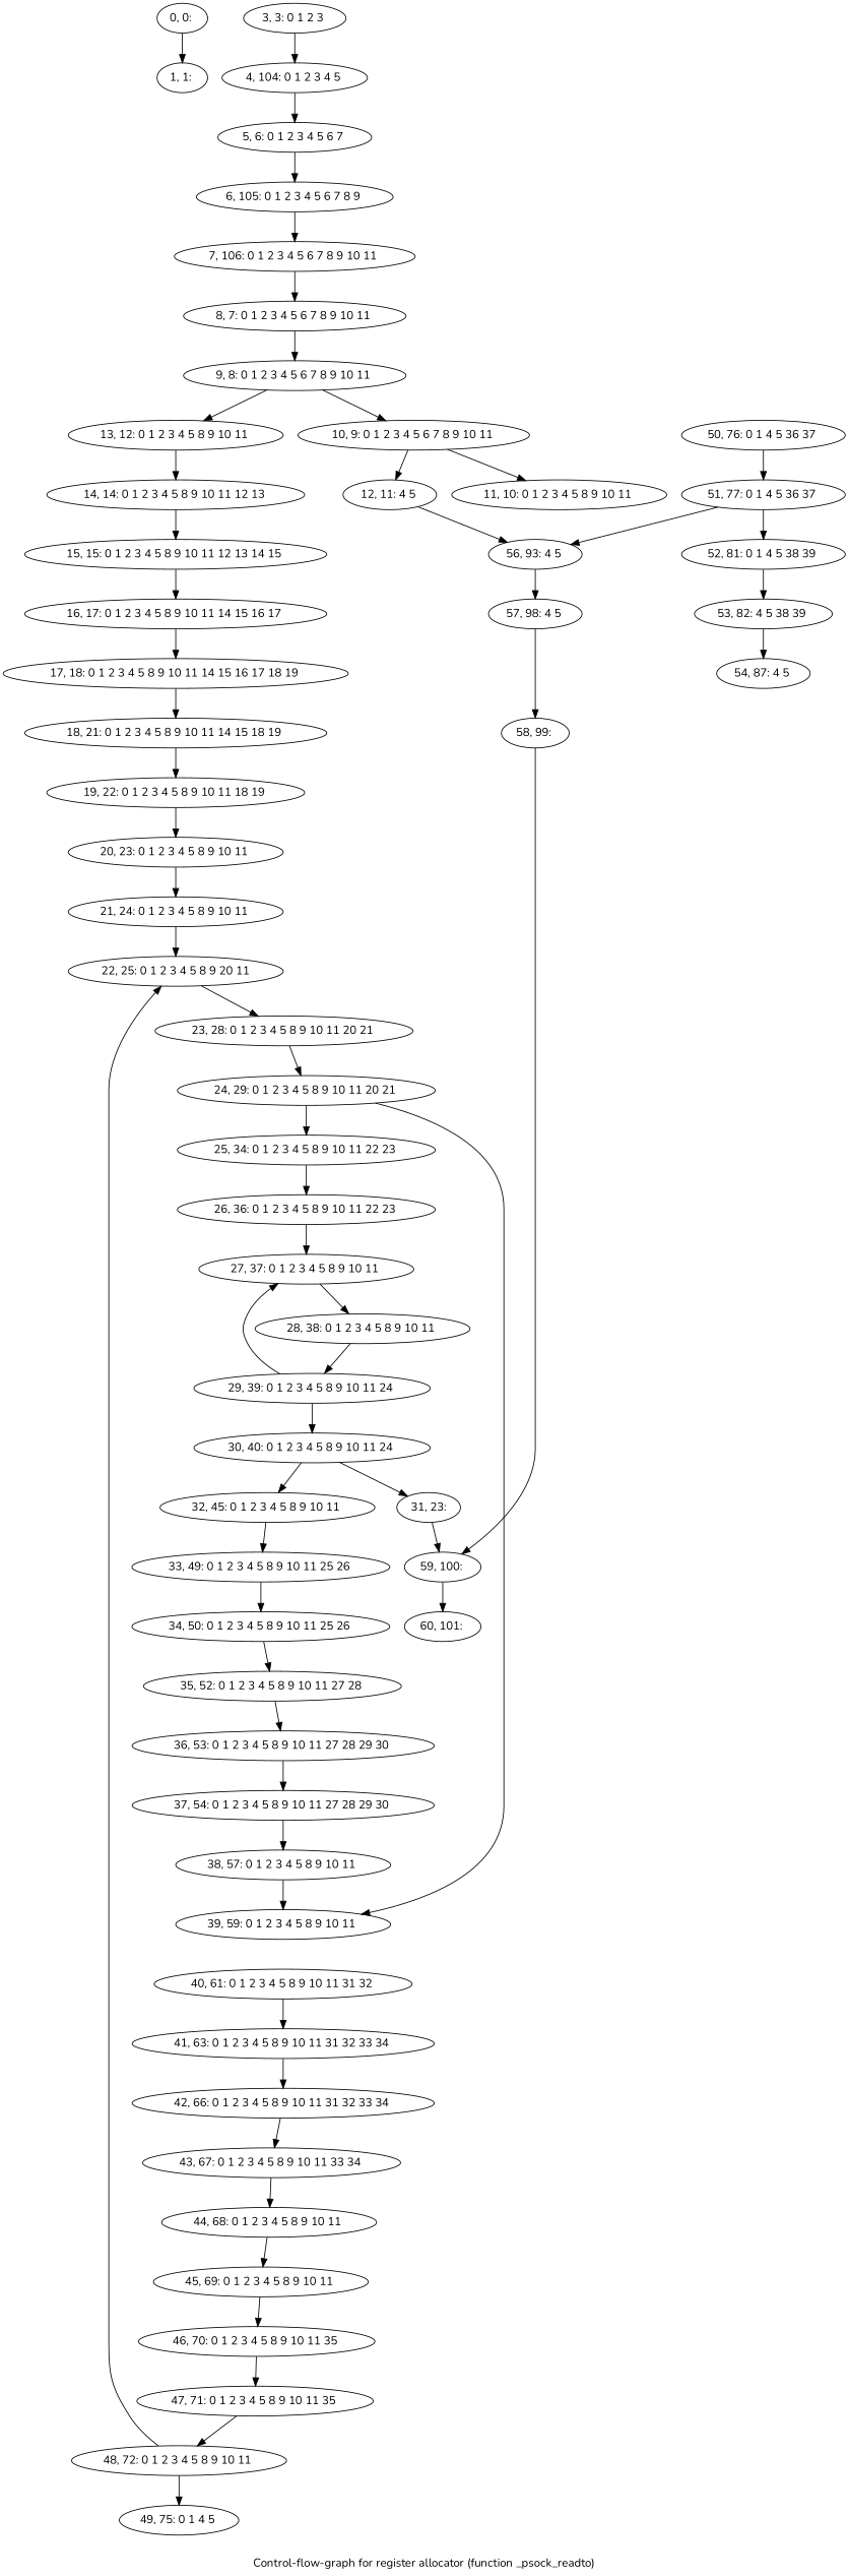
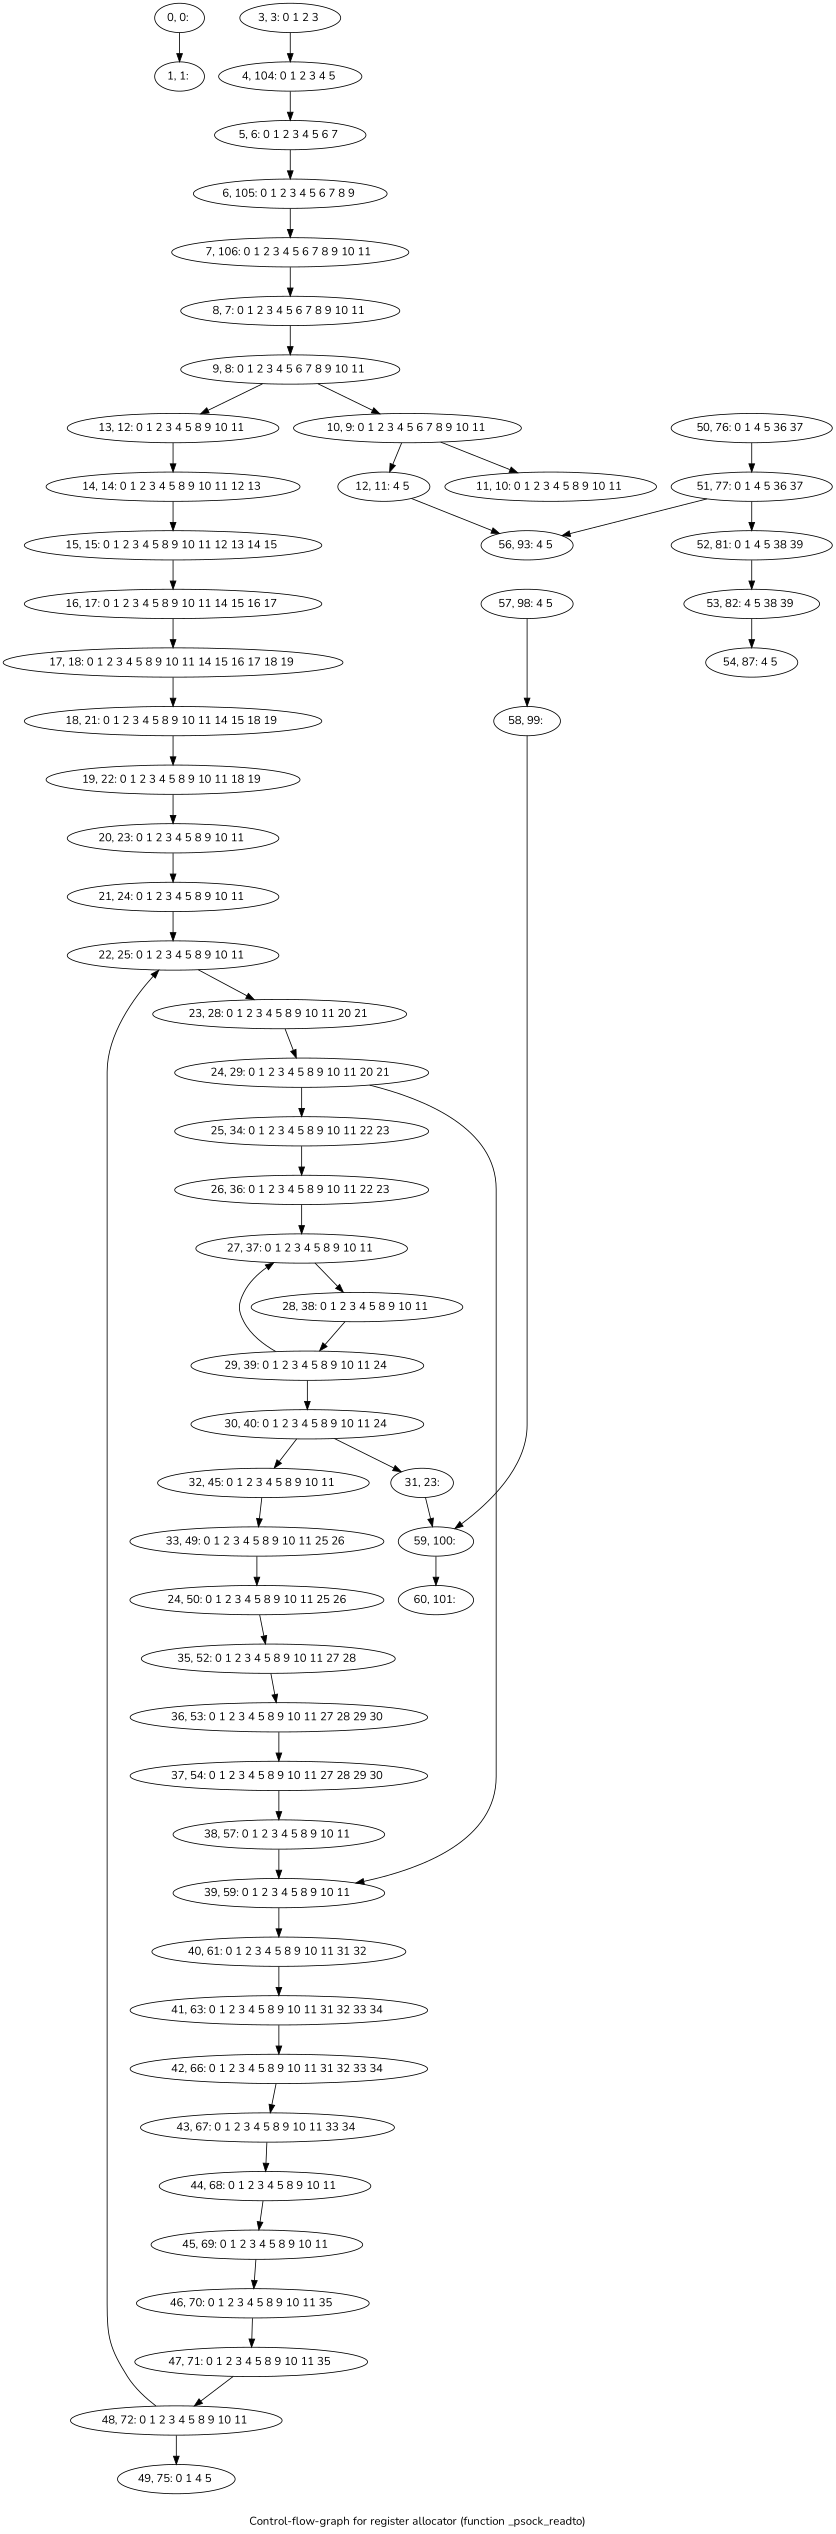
  digraph {
    fontname=Nunito
    label="Control-flow-graph for register allocator (function _psock_readto)"
    node [fontname=Nunito]
    edge [fontname=Nunito]
    n1 [label="0, 0: "]
    n2 [label="1, 1: "]
    n3 [label="3, 3: 0 1 2 3 "]
    n4 [label="4, 104: 0 1 2 3 4 5 "]
    n5 [label="5, 6: 0 1 2 3 4 5 6 7 "]
    n6 [label="6, 105: 0 1 2 3 4 5 6 7 8 9 "]
    n7 [label="7, 106: 0 1 2 3 4 5 6 7 8 9 10 11 "]
    n8 [label="8, 7: 0 1 2 3 4 5 6 7 8 9 10 11 "]
    n9 [label="9, 8: 0 1 2 3 4 5 6 7 8 9 10 11 "]
    n10 [label="10, 9: 0 1 2 3 4 5 6 7 8 9 10 11 "]
    n11 [label="13, 12: 0 1 2 3 4 5 8 9 10 11 "]
    n12 [label="11, 10: 0 1 2 3 4 5 8 9 10 11 "]
    n13 [label="12, 11: 4 5 "]
    n14 [label="14, 14: 0 1 2 3 4 5 8 9 10 11 12 13 "]
    n15 [label="56, 93: 4 5 "]
    n16 [label="27, 37: 0 1 2 3 4 5 8 9 10 11 "]
    n17 [label="28, 38: 0 1 2 3 4 5 8 9 10 11 "]
    n18 [label="57, 98: 4 5 "]
    n19 [label="15, 15: 0 1 2 3 4 5 8 9 10 11 12 13 14 15 "]
    n20 [label="16, 17: 0 1 2 3 4 5 8 9 10 11 14 15 16 17 "]
    n21 [label="17, 18: 0 1 2 3 4 5 8 9 10 11 14 15 16 17 18 19 "]
    n22 [label="18, 21: 0 1 2 3 4 5 8 9 10 11 14 15 18 19 "]
    n23 [label="19, 22: 0 1 2 3 4 5 8 9 10 11 18 19 "]
    n24 [label="20, 23: 0 1 2 3 4 5 8 9 10 11 "]
    n25 [label="21, 24: 0 1 2 3 4 5 8 9 10 11 "]
-   n26 [label="22, 25: 0 1 2 3 4 5 8 9 20 11"]
+   n26 [label="22, 25: 0 1 2 3 4 5 8 9 10 11 "]
    n27 [label="23, 28: 0 1 2 3 4 5 8 9 10 11 20 21 "]
    n28 [label="24, 29: 0 1 2 3 4 5 8 9 10 11 20 21 "]
    n29 [label="25, 34: 0 1 2 3 4 5 8 9 10 11 22 23 "]
    n30 [label="39, 59: 0 1 2 3 4 5 8 9 10 11 "]
    n31 [label="26, 36: 0 1 2 3 4 5 8 9 10 11 22 23 "]
    n32 [label="40, 61: 0 1 2 3 4 5 8 9 10 11 31 32 "]
    n33 [label="29, 39: 0 1 2 3 4 5 8 9 10 11 24 "]
    n34 [label="30, 40: 0 1 2 3 4 5 8 9 10 11 24 "]
    n35 [label="31, 23:"]
    n36 [label="32, 45: 0 1 2 3 4 5 8 9 10 11 "]
    n37 [label="59, 100: "]
    n38 [label="33, 49: 0 1 2 3 4 5 8 9 10 11 25 26 "]
    n39 [label="60, 101: "]
-   n40 [label="34, 50: 0 1 2 3 4 5 8 9 10 11 25 26 "]
+   n40 [label="24, 50: 0 1 2 3 4 5 8 9 10 11 25 26"]
    n41 [label="35, 52: 0 1 2 3 4 5 8 9 10 11 27 28 "]
    n42 [label="36, 53: 0 1 2 3 4 5 8 9 10 11 27 28 29 30 "]
    n43 [label="37, 54: 0 1 2 3 4 5 8 9 10 11 27 28 29 30 "]
    n44 [label="38, 57: 0 1 2 3 4 5 8 9 10 11 "]
    n45 [label="41, 63: 0 1 2 3 4 5 8 9 10 11 31 32 33 34 "]
    n46 [label="42, 66: 0 1 2 3 4 5 8 9 10 11 31 32 33 34 "]
    n47 [label="43, 67: 0 1 2 3 4 5 8 9 10 11 33 34 "]
    n48 [label="44, 68: 0 1 2 3 4 5 8 9 10 11 "]
    n49 [label="45, 69: 0 1 2 3 4 5 8 9 10 11 "]
    n50 [label="46, 70: 0 1 2 3 4 5 8 9 10 11 35 "]
    n51 [label="47, 71: 0 1 2 3 4 5 8 9 10 11 35 "]
    n52 [label="48, 72: 0 1 2 3 4 5 8 9 10 11 "]
    n53 [label="49, 75: 0 1 4 5 "]
    n54 [label="50, 76: 0 1 4 5 36 37 "]
    n55 [label="51, 77: 0 1 4 5 36 37 "]
    n56 [label="52, 81: 0 1 4 5 38 39 "]
    n57 [label="53, 82: 4 5 38 39 "]
    n58 [label="54, 87: 4 5 "]
    n59 [label="58, 99: "]
    n1 -> n2
    n3 -> n4
    n4 -> n5
    n5 -> n6
    n6 -> n7
    n7 -> n8
    n8 -> n9
    n9 -> n10
    n9 -> n11
    n10 -> n12
    n10 -> n13
    n11 -> n14
    n13 -> n15
    n14 -> n19
-   n15 -> n18
    n16 -> n17
    n17 -> n33
    n18 -> n59
    n19 -> n20
    n20 -> n21
    n21 -> n22
    n22 -> n23
    n23 -> n24
    n24 -> n25
    n25 -> n26
    n26 -> n27
    n27 -> n28
    n28 -> n29
    n28 -> n30
    n29 -> n31
+   n30 -> n32
    n31 -> n16
    n32 -> n45
    n33 -> n16
    n33 -> n34
    n34 -> n35
    n34 -> n36
    n35 -> n37
    n36 -> n38
    n37 -> n39
    n38 -> n40
    n40 -> n41
    n41 -> n42
    n42 -> n43
    n43 -> n44
    n44 -> n30
    n45 -> n46
    n46 -> n47
    n47 -> n48
    n48 -> n49
    n49 -> n50
    n50 -> n51
    n51 -> n52
    n52 -> n26
    n52 -> n53
    n54 -> n55
    n55 -> n15
    n55 -> n56
    n56 -> n57
    n57 -> n58
    n59 -> n37
  }
